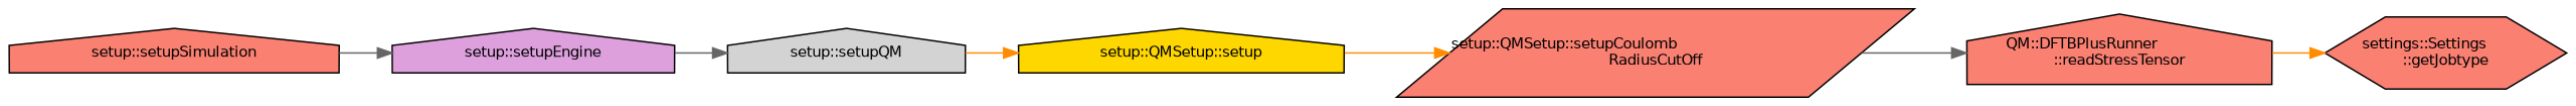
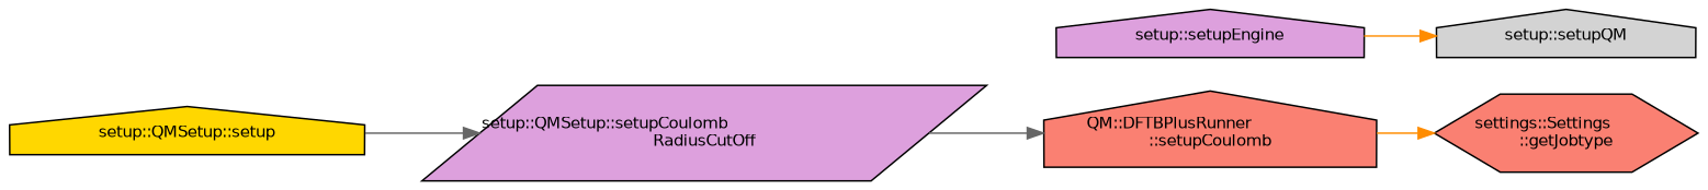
  digraph {
    rankdir=RL
    node [color=black fillcolor=salmon fontname=Helvetica fontsize=10 shape=house style=filled]
    edge [color=darkorange dir=back fontname=Helvetica fontsize=10 labelfontname=Helvetica labelfontsize=10 style=solid]
    n1 [fontcolor=black height=0.2 label="settings::Settings\l::getJobtype" shape=hexagon width=0.4]
-   n2 [height=0.2 label="QM::DFTBPlusRunner\l::readStressTensor" width=0.4]
-   n3 [height=0.2 label="setup::QMSetup::setupCoulomb\lRadiusCutOff" shape=parallelogram width=0.4]
+   n2 [height=0.2 label="QM::DFTBPlusRunner\l::setupCoulomb" width=0.4]
+   n3 [fillcolor=plum height=0.2 label="setup::QMSetup::setupCoulomb\lRadiusCutOff" shape=parallelogram width=0.4]
    n4 [fillcolor=gold height=0.2 label="setup::QMSetup::setup" width=0.4]
    n5 [fillcolor=lightgrey height=0.2 label="setup::setupQM" width=0.4]
    n6 [fillcolor=plum height=0.2 label="setup::setupEngine" width=0.4]
-   n7 [height=0.2 label="setup::setupSimulation" width=0.4]
    n1 -> n2
    n2 -> n3 [color=gray40]
-   n3 -> n4
-   n4 -> n5
-   n5 -> n6 [color=gray40]
-   n6 -> n7 [color=gray40]
+   n3 -> n4 [color=gray40]
+   n5 -> n6
  }
